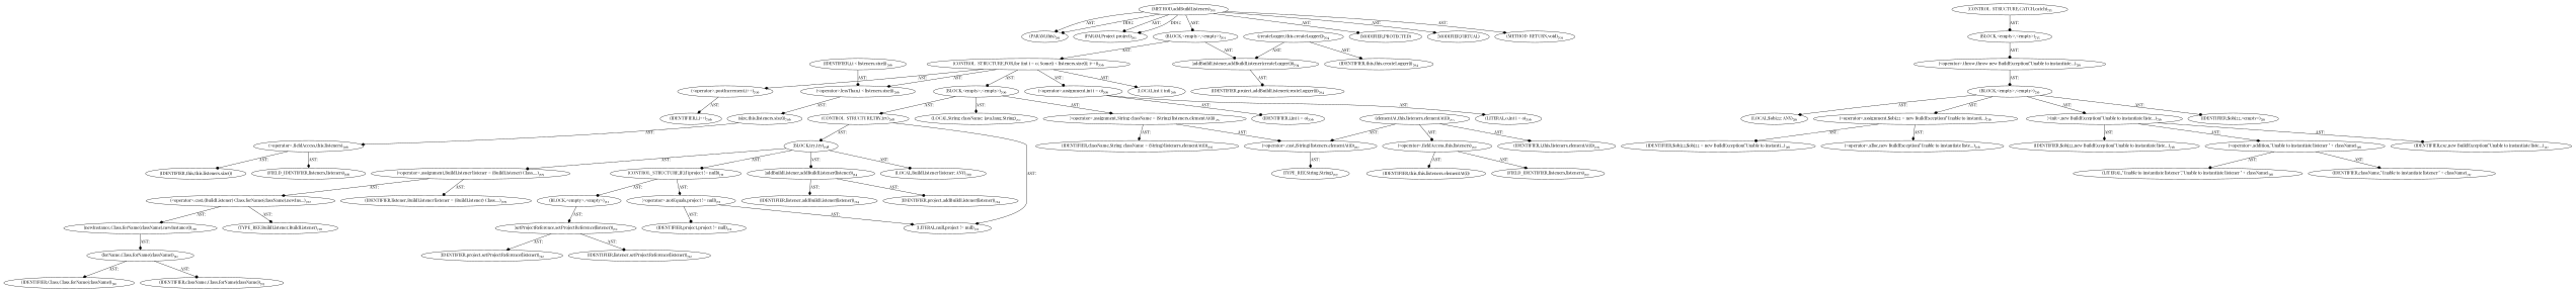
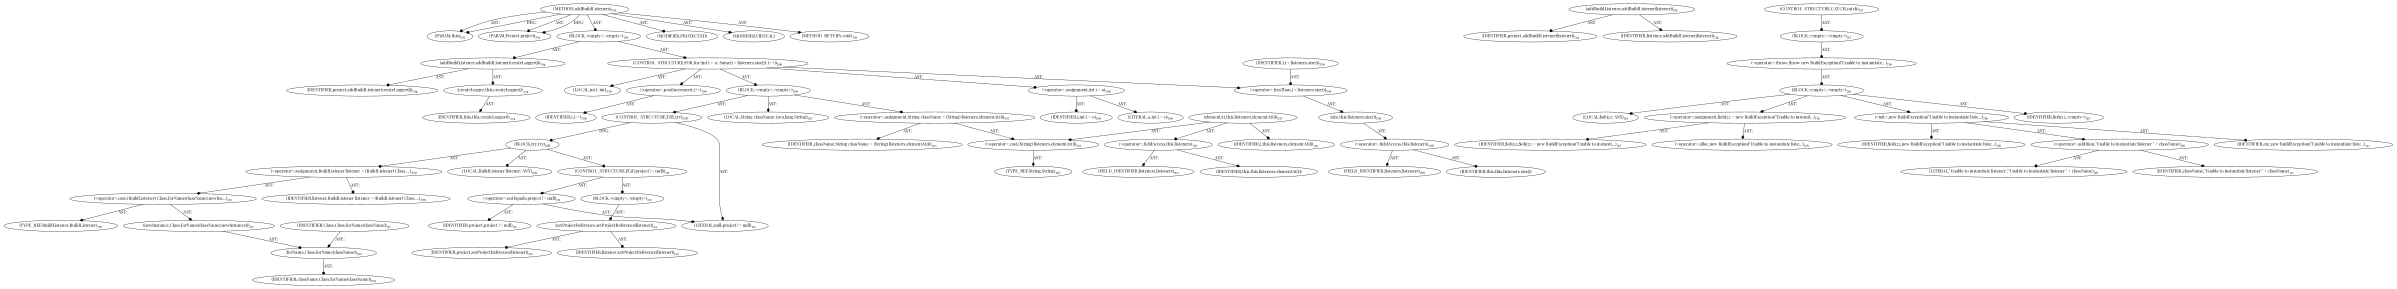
  digraph {
    fontname="Playfair Display"
    node [fontname="Playfair Display"]
    edge [arrowhead=diamond fontname="Playfair Display"]
    n1 [label=<(METHOD,addBuildListeners)<SUB>701</SUB>>]
    n2 [label=<(PARAM,this)<SUB>701</SUB>>]
    n3 [label=<(PARAM,Project project)<SUB>701</SUB>>]
    n4 [label=<(BLOCK,&lt;empty&gt;,&lt;empty&gt;)<SUB>701</SUB>>]
    n5 [label=<(MODIFIER,PROTECTED)>]
    n6 [label=<(MODIFIER,VIRTUAL)>]
    n7 [label=<(METHOD_RETURN,void)<SUB>701</SUB>>]
    n8 [label=<(addBuildListener,addBuildListener(createLogger()))<SUB>704</SUB>>]
    n9 [label=<(CONTROL_STRUCTURE,FOR,for (int i = 0; Some(i &lt; listeners.size()); i++))<SUB>706</SUB>>]
    n10 [label=<(IDENTIFIER,project,addBuildListener(createLogger()))<SUB>704</SUB>>]
    n11 [label=<(createLogger,this.createLogger())<SUB>704</SUB>>]
    n12 [label=<(LOCAL,int i: int)<SUB>706</SUB>>]
    n13 [label=<(&lt;operator&gt;.assignment,int i = 0)<SUB>706</SUB>>]
    n14 [label=<(&lt;operator&gt;.lessThan,i &lt; listeners.size())<SUB>706</SUB>>]
    n15 [label=<(&lt;operator&gt;.postIncrement,i++)<SUB>706</SUB>>]
    n16 [label=<(BLOCK,&lt;empty&gt;,&lt;empty&gt;)<SUB>706</SUB>>]
    n17 [label=<(IDENTIFIER,this,this.createLogger())<SUB>704</SUB>>]
    n18 [label=<(IDENTIFIER,i,int i = 0)<SUB>706</SUB>>]
    n19 [label=<(LITERAL,0,int i = 0)<SUB>706</SUB>>]
    n20 [label=<(size,this.listeners.size())<SUB>706</SUB>>]
    n21 [label=<(IDENTIFIER,i,i++)<SUB>706</SUB>>]
    n22 [label=<(LOCAL,String className: java.lang.String)<SUB>707</SUB>>]
    n23 [label=<(&lt;operator&gt;.assignment,String className = (String) listeners.elementAt(i))<SUB>707</SUB>>]
    n24 [label=<(CONTROL_STRUCTURE,TRY,try)<SUB>708</SUB>>]
    n25 [label=<(IDENTIFIER,i,i &lt; listeners.size())<SUB>706</SUB>>]
    n26 [label=<(&lt;operator&gt;.fieldAccess,this.listeners)<SUB>706</SUB>>]
    n27 [label=<(IDENTIFIER,this,this.listeners.size())>]
    n28 [label=<(FIELD_IDENTIFIER,listeners,listeners)<SUB>706</SUB>>]
    n29 [label=<(IDENTIFIER,className,String className = (String) listeners.elementAt(i))<SUB>707</SUB>>]
    n30 [label=<(&lt;operator&gt;.cast,(String) listeners.elementAt(i))<SUB>707</SUB>>]
    n31 [label=<(BLOCK,try,try)<SUB>708</SUB>>]
    n32 [label=<(LITERAL,null,project != null)<SUB>711</SUB>>]
-   n33 [label=<(TYPE_REF,String,String)<SUB>707</SUB>>]
+   n33 [label=<(TYPE_REF,String,String)<SUB>307</SUB>>]
    n34 [label=<(elementAt,this.listeners.elementAt(i))<SUB>707</SUB>>]
    n35 [label=<(&lt;operator&gt;.fieldAccess,this.listeners)<SUB>707</SUB>>]
    n36 [label=<(IDENTIFIER,i,this.listeners.elementAt(i))<SUB>707</SUB>>]
    n37 [label=<(IDENTIFIER,this,this.listeners.elementAt(i))>]
    n38 [label=<(FIELD_IDENTIFIER,listeners,listeners)<SUB>707</SUB>>]
    n39 [label=<(LOCAL,BuildListener listener: ANY)<SUB>709</SUB>>]
    n40 [label=<(&lt;operator&gt;.assignment,BuildListener listener = (BuildListener) Class....)<SUB>709</SUB>>]
    n41 [label=<(CONTROL_STRUCTURE,IF,if (project != null))<SUB>711</SUB>>]
    n42 [label=<(addBuildListener,addBuildListener(listener))<SUB>714</SUB>>]
    n43 [label=<(CONTROL_STRUCTURE,CATCH,catch)<SUB>715</SUB>>]
    n44 [label=<(BLOCK,&lt;empty&gt;,&lt;empty&gt;)<SUB>715</SUB>>]
    n45 [label=<(IDENTIFIER,listener,BuildListener listener = (BuildListener) Class....)<SUB>709</SUB>>]
    n46 [label=<(&lt;operator&gt;.cast,(BuildListener) Class.forName(className).newIns...)<SUB>710</SUB>>]
    n47 [label=<(&lt;operator&gt;.notEquals,project != null)<SUB>711</SUB>>]
    n48 [label=<(BLOCK,&lt;empty&gt;,&lt;empty&gt;)<SUB>711</SUB>>]
    n49 [label=<(IDENTIFIER,project,addBuildListener(listener))<SUB>714</SUB>>]
    n50 [label=<(IDENTIFIER,listener,addBuildListener(listener))<SUB>714</SUB>>]
    n51 [label=<(TYPE_REF,BuildListener,BuildListener)<SUB>710</SUB>>]
    n52 [label=<(newInstance,Class.forName(className).newInstance())<SUB>710</SUB>>]
    n53 [label=<(forName,Class.forName(className))<SUB>710</SUB>>]
    n54 [label=<(IDENTIFIER,Class,Class.forName(className))<SUB>710</SUB>>]
-   n55 [label=<(IDENTIFIER,className,Class.forName(className))<SUB>713</SUB>>]
+   n55 [label=<(IDENTIFIER,className,Class.forName(className))<SUB>710</SUB>>]
    n56 [label=<(IDENTIFIER,project,project != null)<SUB>711</SUB>>]
    n57 [label=<(setProjectReference,setProjectReference(listener))<SUB>712</SUB>>]
    n58 [label=<(IDENTIFIER,project,setProjectReference(listener))<SUB>712</SUB>>]
    n59 [label=<(IDENTIFIER,listener,setProjectReference(listener))<SUB>712</SUB>>]
    n60 [label=<(&lt;operator&gt;.throw,throw new BuildException(&quot;Unable to instantiate...)<SUB>716</SUB>>]
    n61 [label=<(BLOCK,&lt;empty&gt;,&lt;empty&gt;)<SUB>716</SUB>>]
    n62 [label=<(LOCAL,$obj22: ANY)<SUB>716</SUB>>]
    n63 [label=<(&lt;operator&gt;.assignment,$obj22 = new BuildException(&quot;Unable to instanti...)<SUB>716</SUB>>]
    n64 [label=<(&lt;init&gt;,new BuildException(&quot;Unable to instantiate liste...)<SUB>716</SUB>>]
    n65 [label=<(IDENTIFIER,$obj22,&lt;empty&gt;)<SUB>716</SUB>>]
    n66 [label=<(IDENTIFIER,$obj22,$obj22 = new BuildException(&quot;Unable to instanti...)<SUB>716</SUB>>]
    n67 [label=<(&lt;operator&gt;.alloc,new BuildException(&quot;Unable to instantiate liste...)<SUB>716</SUB>>]
    n68 [label=<(IDENTIFIER,$obj22,new BuildException(&quot;Unable to instantiate liste...)<SUB>716</SUB>>]
    n69 [label=<(&lt;operator&gt;.addition,&quot;Unable to instantiate listener &quot; + className)<SUB>716</SUB>>]
    n70 [label=<(IDENTIFIER,exc,new BuildException(&quot;Unable to instantiate liste...)<SUB>717</SUB>>]
    n71 [label=<(LITERAL,&quot;Unable to instantiate listener &quot;,&quot;Unable to instantiate listener &quot; + className)<SUB>716</SUB>>]
    n72 [label=<(IDENTIFIER,className,&quot;Unable to instantiate listener &quot; + className)<SUB>717</SUB>>]
    n1 -> n2 [arrowhead=dot label="AST: "]
    n1 -> n2 [arrowhead=dot label="DDG: "]
    n1 -> n3 [arrowhead=dot label="AST: "]
    n1 -> n3 [label="DDG: "]
    n1 -> n4 [arrowhead=dot label="AST: "]
    n1 -> n5 [arrowhead=dot label="AST: "]
    n1 -> n6 [label="AST: "]
    n1 -> n7 [label="AST: "]
    n4 -> n8 [arrowhead=dot label="AST: "]
    n4 -> n9 [label="AST: "]
    n8 -> n10 [arrowhead=dot label="AST: "]
-   n11 -> n8 [label="AST: "]
+   n8 -> n11 [label="AST: "]
    n9 -> n12 [label="AST: "]
    n9 -> n13 [arrowhead=dot label="AST: "]
    n9 -> n14 [label="AST: "]
    n9 -> n15 [label="AST: "]
    n9 -> n16 [arrowhead=dot label="AST: "]
    n11 -> n17 [label="AST: "]
    n13 -> n18 [arrowhead=dot label="AST: "]
    n13 -> n19 [label="AST: "]
    n14 -> n20 [label="AST: "]
    n15 -> n21 [label="AST: "]
    n16 -> n22 [label="AST: "]
    n16 -> n23 [label="AST: "]
    n16 -> n24 [label="AST: "]
    n20 -> n26 [label="AST: "]
    n23 -> n29 [label="AST: "]
    n23 -> n30 [label="AST: "]
-   n24 -> n31 [arrowhead=dot label="AST: "]
+   n24 -> n31 [arrowhead=dot label="DDG: "]
    n24 -> n32 [label="AST: "]
    n25 -> n14 [arrowhead=dot label="AST: "]
    n26 -> n27 [arrowhead=dot label="AST: "]
    n26 -> n28 [label="AST: "]
    n30 -> n33 [label="AST: "]
    n31 -> n39 [arrowhead=dot label="AST: "]
    n31 -> n40 [arrowhead=dot label="AST: "]
    n31 -> n41 [arrowhead=dot label="AST: "]
-   n31 -> n42 [arrowhead=dot label="AST: "]
    n34 -> n30 [label="AST: "]
    n34 -> n35 [arrowhead=dot label="AST: "]
    n34 -> n36 [label="AST: "]
    n35 -> n37 [label="AST: "]
    n35 -> n38 [label="AST: "]
    n40 -> n45 [arrowhead=dot label="AST: "]
    n40 -> n46 [label="AST: "]
    n41 -> n47 [label="AST: "]
    n41 -> n48 [arrowhead=dot label="AST: "]
    n42 -> n49 [arrowhead=dot label="AST: "]
    n42 -> n50 [label="AST: "]
    n43 -> n44 [arrowhead=dot label="AST: "]
    n44 -> n60 [arrowhead=dot label="AST: "]
    n46 -> n51 [label="AST: "]
    n46 -> n52 [label="AST: "]
    n47 -> n32 [label="AST: "]
    n47 -> n56 [arrowhead=dot label="AST: "]
    n48 -> n57 [label="AST: "]
-   n52 -> n53 [label="AST: "]
-   n53 -> n54 [label="AST: "]
+   n52 -> n53 [arrowhead=dot label="AST: "]
+   n54 -> n53 [label="AST: "]
    n53 -> n55 [arrowhead=dot label="AST: "]
-   n57 -> n58 [label="AST: "]
+   n57 -> n58 [arrowhead=dot label="AST: "]
    n57 -> n59 [arrowhead=dot label="AST: "]
    n60 -> n61 [arrowhead=dot label="AST: "]
    n61 -> n62 [label="AST: "]
    n61 -> n63 [label="AST: "]
    n61 -> n64 [label="AST: "]
    n61 -> n65 [arrowhead=dot label="AST: "]
    n63 -> n66 [arrowhead=dot label="AST: "]
    n63 -> n67 [label="AST: "]
    n64 -> n68 [label="AST: "]
    n64 -> n69 [label="AST: "]
    n64 -> n70 [arrowhead=dot label="AST: "]
    n69 -> n71 [arrowhead=dot label="AST: "]
    n69 -> n72 [label="AST: "]
  }
